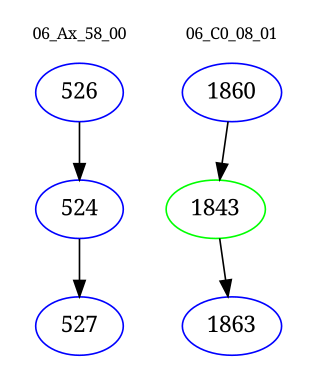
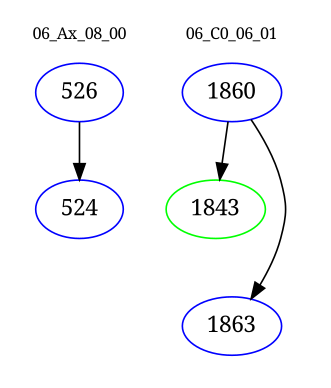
  digraph {
    fontname="Noto Serif"
    node [color=blue fontname="Noto Serif"]
    edge [color=black fontname="Noto Serif"]
    n1 [label=526]
    n2 [label=524]
-   n3 [label=527]
    n4 [label=1860]
    n5 [color=green label=1843]
    n6 [label=1863]
    subgraph cluster_1 {
      color=white
      fontsize=10
-     label="06_Ax_58_00"
+     label="06_Ax_08_00"
      n1
      n2
-     n3
    }
    subgraph cluster_2 {
      color=white
      fontsize=10
-     label="06_C0_08_01"
+     label="06_C0_06_01"
      n4
      n5
      n6
    }
    n1 -> n2
-   n2 -> n3
    n4 -> n5
-   n5 -> n6
+   n4 -> n6
  }
